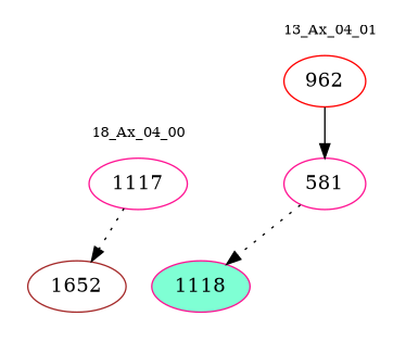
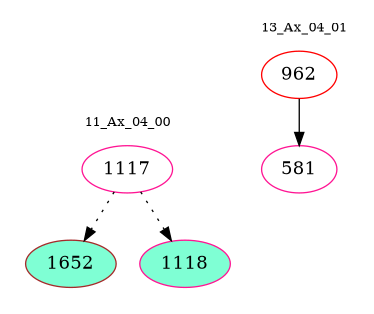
  digraph {
    node [color=deeppink fillcolor=white style=filled]
    edge [color=black style=dotted]
    n1 [label=1117]
    n2 [fillcolor=aquamarine label=1118]
-   n3 [color=brown label=1652]
+   n3 [color=brown fillcolor=aquamarine label=1652]
    n4 [color=red label=962]
    n5 [label=581]
    subgraph cluster_1 {
      color=white
      fontsize=10
-     label="18_Ax_04_00"
+     label="11_Ax_04_00"
      n1
      n2
      n3
    }
    subgraph cluster_2 {
      color=white
      fontsize=10
      label="13_Ax_04_01"
      n4
      n5
    }
-   n5 -> n2
+   n1 -> n2
    n1 -> n3
    n4 -> n5 [style=solid]
  }
